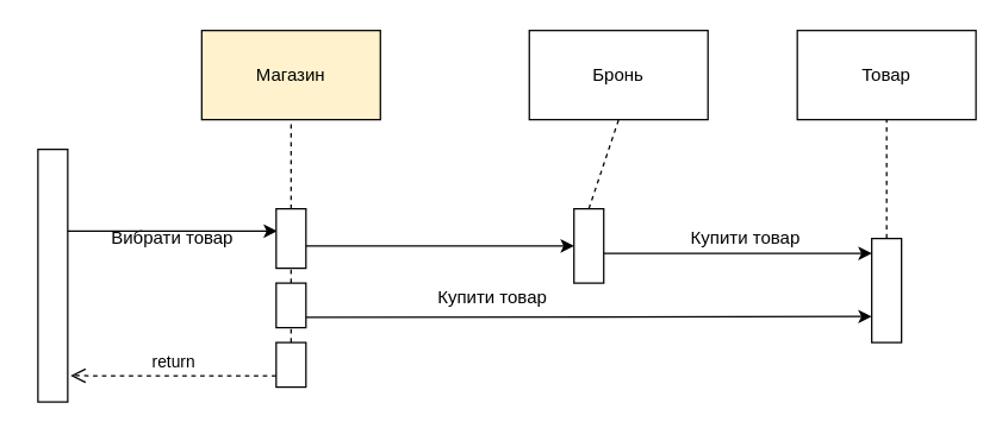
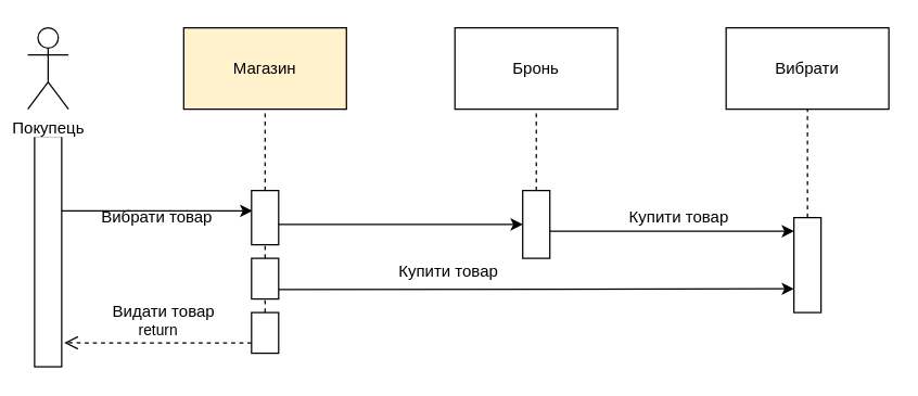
  <mxCell id="0" />
  <mxCell id="1" parent="0" />
- <mxCell id="2" value="Товар" style="rounded=0;whiteSpace=wrap;html=1;" parent="1" vertex="1"><mxGeometry x="535" y="20" width="120" height="60" as="geometry" /></mxCell>
+ <mxCell id="2" value="Вибрати" style="rounded=0;whiteSpace=wrap;html=1;" parent="1" vertex="1"><mxGeometry x="535" y="20" width="120" height="60" as="geometry" /></mxCell>
  <mxCell id="3" value="" style="rounded=0;whiteSpace=wrap;html=1;" parent="1" vertex="1"><mxGeometry x="25" y="100" width="20" height="170" as="geometry" /></mxCell>
  <mxCell id="4" value="" style="endArrow=none;dashed=1;html=1;entryX=0.5;entryY=1;entryDx=0;entryDy=0;exitX=0.5;exitY=0;exitDx=0;exitDy=0;" parent="1" source="5" target="13" edge="1"><mxGeometry width="50" height="50" relative="1" as="geometry"><mxPoint x="235" y="140" as="sourcePoint" /><mxPoint x="255" y="100" as="targetPoint" /></mxGeometry></mxCell>
  <mxCell id="5" value="" style="rounded=0;whiteSpace=wrap;html=1;" parent="1" vertex="1"><mxGeometry x="385" y="140" width="20" height="50" as="geometry" /></mxCell>
  <mxCell id="6" value="" style="endArrow=classic;html=1;entryX=0.028;entryY=0.375;entryDx=0;entryDy=0;entryPerimeter=0;" parent="1" target="9" edge="1"><mxGeometry width="50" height="50" relative="1" as="geometry"><mxPoint x="45" y="155" as="sourcePoint" /><mxPoint x="175" y="150" as="targetPoint" /></mxGeometry></mxCell>
  <mxCell id="7" value="Вибрати товар" style="text;html=1;align=center;verticalAlign=middle;resizable=0;points=[];autosize=1;" parent="1" vertex="1"><mxGeometry x="65" y="150" width="100" height="20" as="geometry" /></mxCell>
  <mxCell id="8" value="" style="endArrow=none;dashed=1;html=1;entryX=0.5;entryY=1;entryDx=0;entryDy=0;exitX=0.5;exitY=0;exitDx=0;exitDy=0;" parent="1" source="9" target="12" edge="1"><mxGeometry width="50" height="50" relative="1" as="geometry"><mxPoint x="235" y="260" as="sourcePoint" /><mxPoint x="25" y="340" as="targetPoint" /></mxGeometry></mxCell>
  <mxCell id="9" value="" style="rounded=0;whiteSpace=wrap;html=1;" parent="1" vertex="1"><mxGeometry x="185" y="140" width="20" height="40" as="geometry" /></mxCell>
  <mxCell id="10" value="" style="endArrow=classic;html=1;" parent="1" target="5" edge="1"><mxGeometry width="50" height="50" relative="1" as="geometry"><mxPoint x="205" y="165" as="sourcePoint" /><mxPoint x="155" y="200" as="targetPoint" /><Array as="points" /></mxGeometry></mxCell>
+ <mxCell id="11" value="Покупець" style="shape=umlActor;verticalLabelPosition=bottom;labelBackgroundColor=#ffffff;verticalAlign=top;html=1;" parent="1" vertex="1"><mxGeometry x="20" y="20" width="30" height="60" as="geometry" /></mxCell>
  <mxCell id="12" value="Магазин" style="rounded=0;whiteSpace=wrap;html=1;fillColor=#fff2cc;" parent="1" vertex="1"><mxGeometry x="135" y="20" width="120" height="60" as="geometry" /></mxCell>
- <mxCell id="13" value="Бронь" style="rounded=0;whiteSpace=wrap;html=1;" parent="1" vertex="1"><mxGeometry x="355" y="20" width="120" height="60" as="geometry" /></mxCell>
+ <mxCell id="13" value="Бронь" style="rounded=0;whiteSpace=wrap;html=1;" parent="1" vertex="1"><mxGeometry x="335" y="20" width="120" height="60" as="geometry" /></mxCell>
  <mxCell id="14" value="" style="rounded=0;whiteSpace=wrap;html=1;" parent="1" vertex="1"><mxGeometry x="585" y="160" width="20" height="70" as="geometry" /></mxCell>
  <mxCell id="15" value="" style="endArrow=none;dashed=1;html=1;" parent="1" edge="1"><mxGeometry width="50" height="50" relative="1" as="geometry"><mxPoint x="595" y="160" as="sourcePoint" /><mxPoint x="595" y="80" as="targetPoint" /><Array as="points" /></mxGeometry></mxCell>
  <mxCell id="16" value="" style="endArrow=classic;html=1;entryX=0;entryY=0.75;entryDx=0;entryDy=0;" parent="1" target="14" edge="1"><mxGeometry width="50" height="50" relative="1" as="geometry"><mxPoint x="205" y="213" as="sourcePoint" /><mxPoint x="583" y="223" as="targetPoint" /></mxGeometry></mxCell>
  <mxCell id="17" value="Купити товар" style="text;html=1;align=center;verticalAlign=middle;resizable=0;points=[];autosize=1;" parent="1" vertex="1"><mxGeometry x="285" y="190" width="90" height="20" as="geometry" /></mxCell>
  <mxCell id="18" value="" style="endArrow=classic;html=1;" parent="1" edge="1"><mxGeometry width="50" height="50" relative="1" as="geometry"><mxPoint x="405" y="170" as="sourcePoint" /><mxPoint x="585" y="170" as="targetPoint" /><Array as="points" /></mxGeometry></mxCell>
  <mxCell id="19" value="Купити товар" style="text;html=1;align=center;verticalAlign=middle;resizable=0;points=[];autosize=1;" parent="1" vertex="1"><mxGeometry x="455" y="150" width="90" height="20" as="geometry" /></mxCell>
  <mxCell id="20" value="" style="rounded=0;whiteSpace=wrap;html=1;" parent="1" vertex="1"><mxGeometry x="185" y="190" width="20" height="30" as="geometry" /></mxCell>
  <mxCell id="21" value="" style="endArrow=none;dashed=1;html=1;entryX=0.5;entryY=1;entryDx=0;entryDy=0;exitX=0.5;exitY=0;exitDx=0;exitDy=0;" parent="1" source="20" target="9" edge="1"><mxGeometry width="50" height="50" relative="1" as="geometry"><mxPoint x="215" y="290" as="sourcePoint" /><mxPoint x="215" y="230" as="targetPoint" /></mxGeometry></mxCell>
  <mxCell id="22" value="" style="rounded=0;whiteSpace=wrap;html=1;" parent="1" vertex="1"><mxGeometry x="185" y="230" width="20" height="30" as="geometry" /></mxCell>
+ <mxCell id="23" value="Видати товар" style="text;html=1;align=center;verticalAlign=middle;resizable=0;points=[];autosize=1;" parent="1" vertex="1"><mxGeometry x="75" y="220" width="90" height="20" as="geometry" /></mxCell>
  <mxCell id="24" value="" style="endArrow=none;dashed=1;html=1;entryX=0.5;entryY=1;entryDx=0;entryDy=0;exitX=0.5;exitY=0;exitDx=0;exitDy=0;" parent="1" source="22" target="20" edge="1"><mxGeometry width="50" height="50" relative="1" as="geometry"><mxPoint x="605" y="170" as="sourcePoint" /><mxPoint x="605" y="90" as="targetPoint" /><Array as="points" /></mxGeometry></mxCell>
  <mxCell id="25" value="return" style="html=1;verticalAlign=bottom;endArrow=open;dashed=1;endSize=8;entryX=1.094;entryY=0.896;entryDx=0;entryDy=0;entryPerimeter=0;exitX=0;exitY=0.75;exitDx=0;exitDy=0;" edge="1" parent="1" source="22" target="3"><mxGeometry relative="1" as="geometry"><mxPoint x="165" y="250" as="sourcePoint" /><mxPoint x="85" y="250" as="targetPoint" /></mxGeometry></mxCell>
